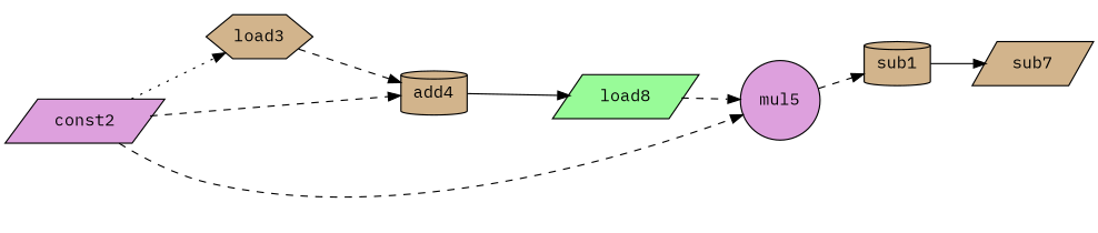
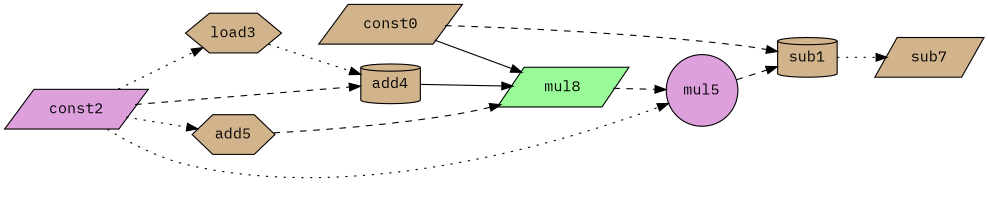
  digraph {
    fontname="IBM Plex Mono"
    rankdir=LR
    node [fillcolor=tan fontname="IBM Plex Mono" opcode=const shape=parallelogram style=filled]
    edge [fontname="IBM Plex Mono" operand=0 style=dashed]
+   const0
    sub1 [opcode=sub shape=cylinder]
-   mul8 [fillcolor=palegreen opcode=mul label=load8]
+   mul8 [fillcolor=palegreen opcode=mul]
    sub7 [opcode=sub]
    n5 [fillcolor=plum label=mul5 opcode=mul shape=circle]
    const2 [fillcolor=plum]
    load3 [opcode=load shape=hexagon]
    add4 [opcode=add shape=cylinder]
-   sub1 -> sub7 [style=solid]
+   add5 [opcode=add shape=hexagon]
+   const0 -> sub1
+   const0 -> mul8 [style=solid]
+   sub1 -> sub7 [style=dotted]
    mul8 -> n5
    n5 -> sub1 [operand=1]
-   const2 -> n5 [operand=1]
+   const2 -> n5 [operand=1 style=dotted]
    const2 -> load3 [style=dotted]
    const2 -> add4
-   load3 -> add4 [operand=1]
+   const2 -> add5 [style=dotted]
+   load3 -> add4 [operand=1 style=dotted]
    add4 -> mul8 [operand=1 style=solid]
+   add5 -> mul8 [operand=1]
  }
